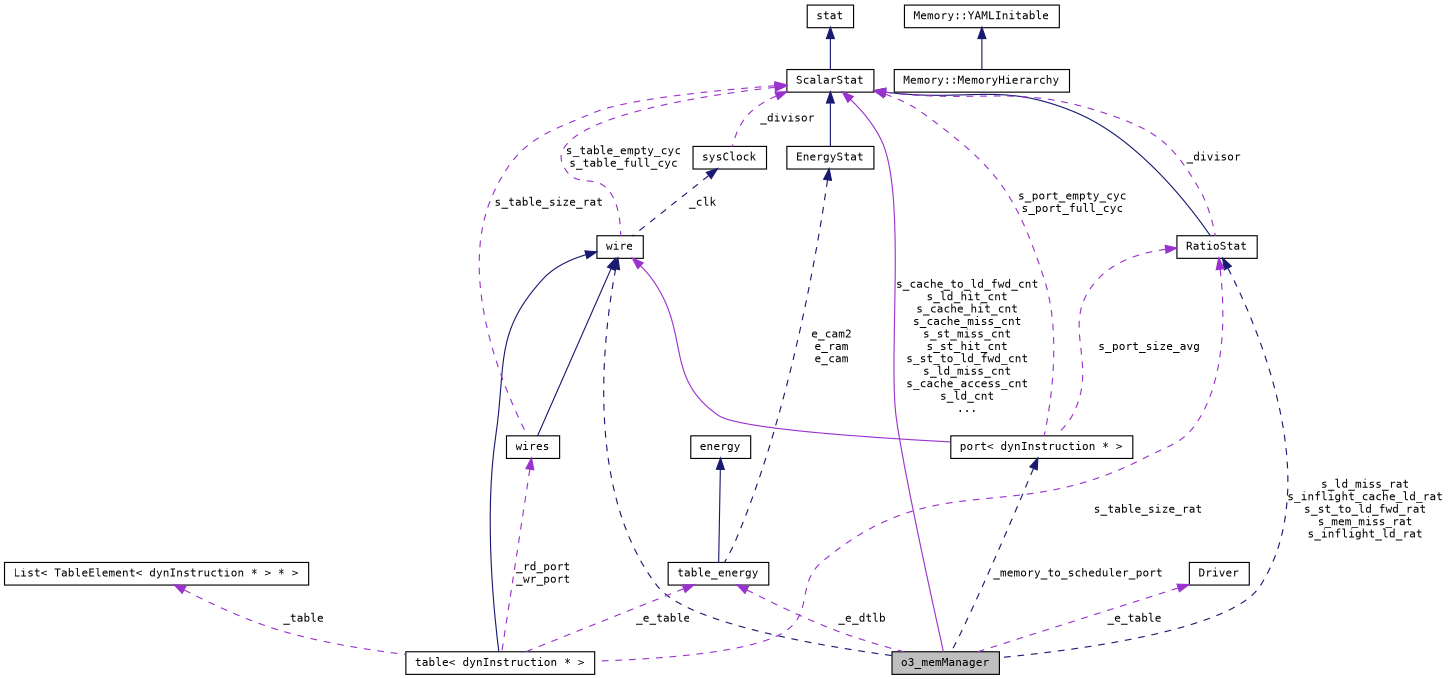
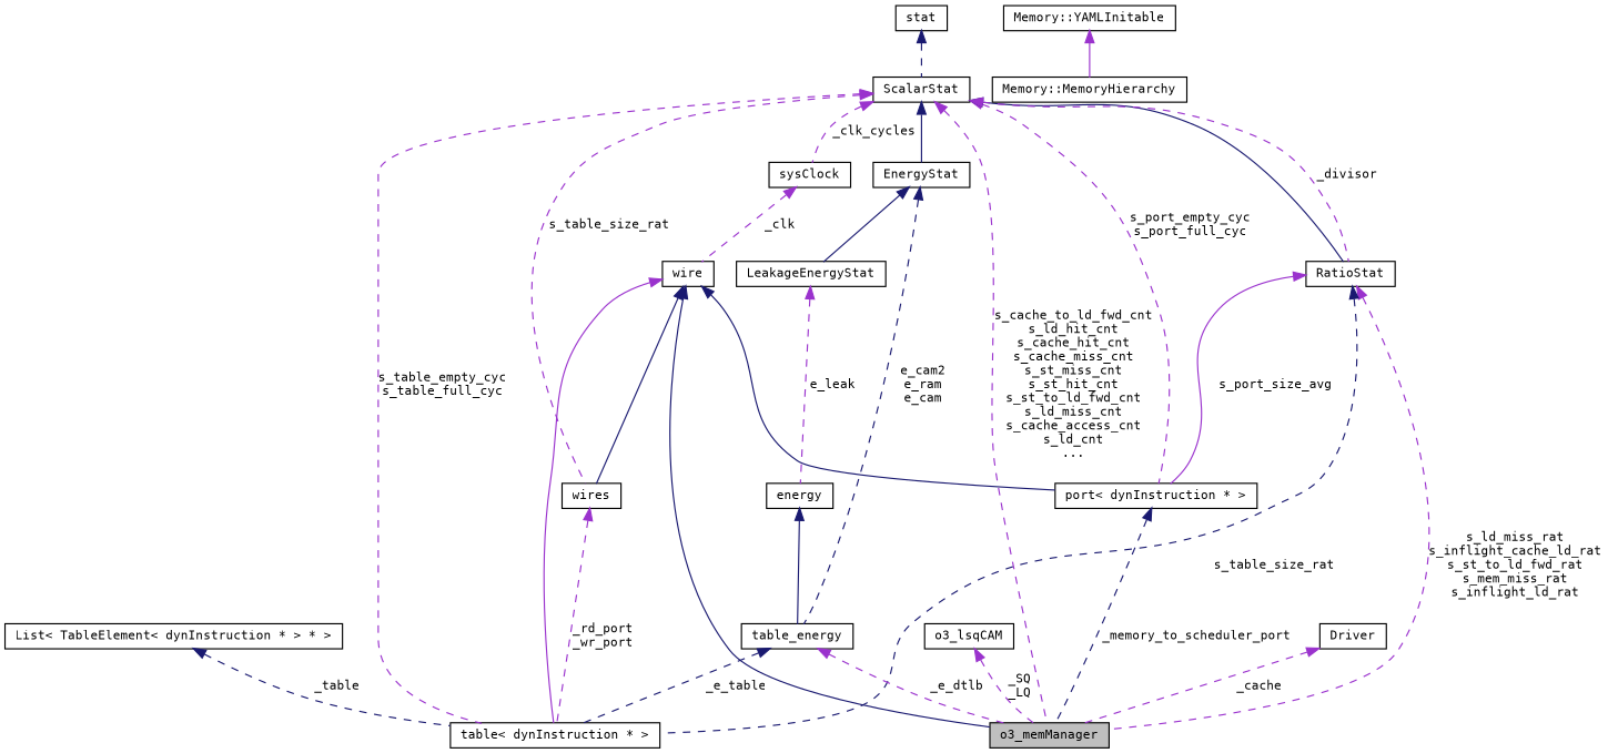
  digraph {
    fontname="DejaVu Sans Mono"
    node [color=black fillcolor=white fontname="DejaVu Sans Mono" fontsize=10 shape=record style=filled]
    edge [color=darkorchid3 dir=back fontname="DejaVu Sans Mono" fontsize=10 labelfontname=Helvetica labelfontsize=10 style=dashed]
    n1 [fillcolor=grey75 fontcolor=black height=0.2 label=o3_memManager width=0.4]
    n2 [height=0.2 label=wire width=0.4]
    n3 [height=0.2 label="table\< dynInstruction * \>" width=0.4]
    n4 [height=0.2 label=wires width=0.4]
    n5 [height=0.2 label="port\< dynInstruction * \>" width=0.4]
    n6 [height=0.2 label=sysClock width=0.4]
    n7 [height=0.2 label=ScalarStat width=0.4]
    n8 [height=0.2 label=RatioStat width=0.4]
    n9 [height=0.2 label=EnergyStat width=0.4]
    n10 [height=0.2 label=table_energy width=0.4]
+   n11 [height=0.2 label=LeakageEnergyStat width=0.4]
    n12 [height=0.2 label=stat width=0.4]
+   n13 [height=0.2 label=o3_lsqCAM width=0.4]
    n14 [height=0.2 label=energy width=0.4]
    n15 [height=0.2 label="List\< TableElement\< dynInstruction * \> * \>" width=0.4]
    n16 [height=0.2 label=Driver width=0.4]
    n17 [height=0.2 label="Memory::MemoryHierarchy" width=0.4]
    n18 [height=0.2 label="Memory::YAMLInitable" width=0.4]
-   n2 -> n1 [color=midnightblue]
-   n2 -> n3 [color=midnightblue style=solid]
+   n2 -> n1 [color=midnightblue style=solid]
+   n2 -> n3 [style=solid]
    n2 -> n4 [color=midnightblue style=solid]
-   n2 -> n5 [style=solid]
+   n2 -> n5 [color=midnightblue style=solid]
    n4 -> n3 [label="_rd_port\n_wr_port"]
    n5 -> n1 [color=midnightblue label=_memory_to_scheduler_port]
-   n6 -> n2 [color=midnightblue label=_clk]
-   n7 -> n1 [label="s_cache_to_ld_fwd_cnt\ns_ld_hit_cnt\ns_cache_hit_cnt\ns_cache_miss_cnt\ns_st_miss_cnt\ns_st_hit_cnt\ns_st_to_ld_fwd_cnt\ns_ld_miss_cnt\ns_cache_access_cnt\ns_ld_cnt\n..." style=solid]
-   n7 -> n2 [label="s_table_empty_cyc\ns_table_full_cyc"]
+   n6 -> n2 [label=_clk]
+   n7 -> n1 [label="s_cache_to_ld_fwd_cnt\ns_ld_hit_cnt\ns_cache_hit_cnt\ns_cache_miss_cnt\ns_st_miss_cnt\ns_st_hit_cnt\ns_st_to_ld_fwd_cnt\ns_ld_miss_cnt\ns_cache_access_cnt\ns_ld_cnt\n..."]
+   n7 -> n3 [label="s_table_empty_cyc\ns_table_full_cyc"]
    n7 -> n4 [label=s_table_size_rat]
    n7 -> n5 [label="s_port_empty_cyc\ns_port_full_cyc"]
-   n7 -> n6 [label=_divisor]
+   n7 -> n6 [label=_clk_cycles]
    n7 -> n8 [color=midnightblue style=solid]
    n7 -> n8 [label=_divisor]
    n7 -> n9 [color=midnightblue style=solid]
-   n8 -> n1 [color=midnightblue label="s_ld_miss_rat\ns_inflight_cache_ld_rat\ns_st_to_ld_fwd_rat\ns_mem_miss_rat\ns_inflight_ld_rat"]
-   n8 -> n3 [label=s_table_size_rat]
-   n8 -> n5 [label=s_port_size_avg]
+   n8 -> n1 [label="s_ld_miss_rat\ns_inflight_cache_ld_rat\ns_st_to_ld_fwd_rat\ns_mem_miss_rat\ns_inflight_ld_rat"]
+   n8 -> n3 [color=midnightblue label=s_table_size_rat]
+   n8 -> n5 [label=s_port_size_avg style=solid]
    n9 -> n10 [color=midnightblue label="e_cam2\ne_ram\ne_cam"]
+   n9 -> n11 [color=midnightblue style=solid]
    n10 -> n1 [label=_e_dtlb]
-   n10 -> n3 [label=_e_table]
-   n12 -> n7 [color=midnightblue style=solid]
+   n10 -> n3 [color=midnightblue label=_e_table]
+   n11 -> n14 [label=e_leak]
+   n12 -> n7 [color=midnightblue]
+   n13 -> n1 [label="_SQ\n_LQ"]
    n14 -> n10 [color=midnightblue style=solid]
-   n15 -> n3 [label=_table]
-   n16 -> n1 [label=_e_table]
-   n18 -> n17 [color=midnightblue style=solid]
+   n15 -> n3 [color=midnightblue label=_table]
+   n16 -> n1 [label=_cache]
+   n18 -> n17 [style=solid]
  }
